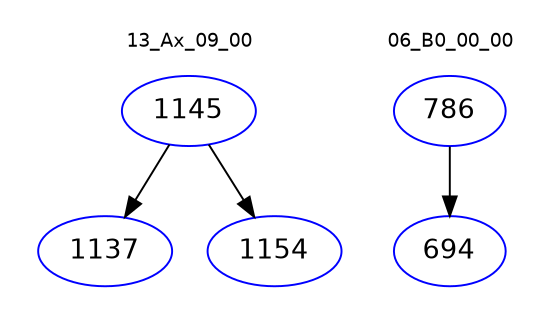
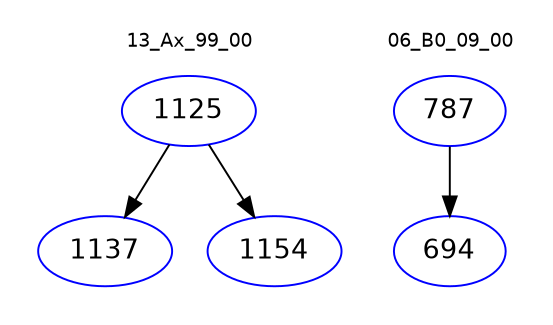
  digraph {
    fontname="DejaVu Sans"
    node [color=blue fontname="DejaVu Sans"]
    edge [color=black fontname="DejaVu Sans"]
-   n1 [label=1145]
+   n1 [label=1125]
    n2 [label=1137]
    n3 [label=1154]
-   n4 [label=786]
+   n4 [label=787]
    n5 [label=694]
    subgraph cluster_1 {
      color=white
      fontsize=10
-     label="13_Ax_09_00"
+     label="13_Ax_99_00"
      n1
      n2
      n3
    }
    subgraph cluster_2 {
      color=white
      fontsize=10
-     label="06_B0_00_00"
+     label="06_B0_09_00"
      n4
      n5
    }
    n1 -> n2
    n1 -> n3
    n4 -> n5
  }
